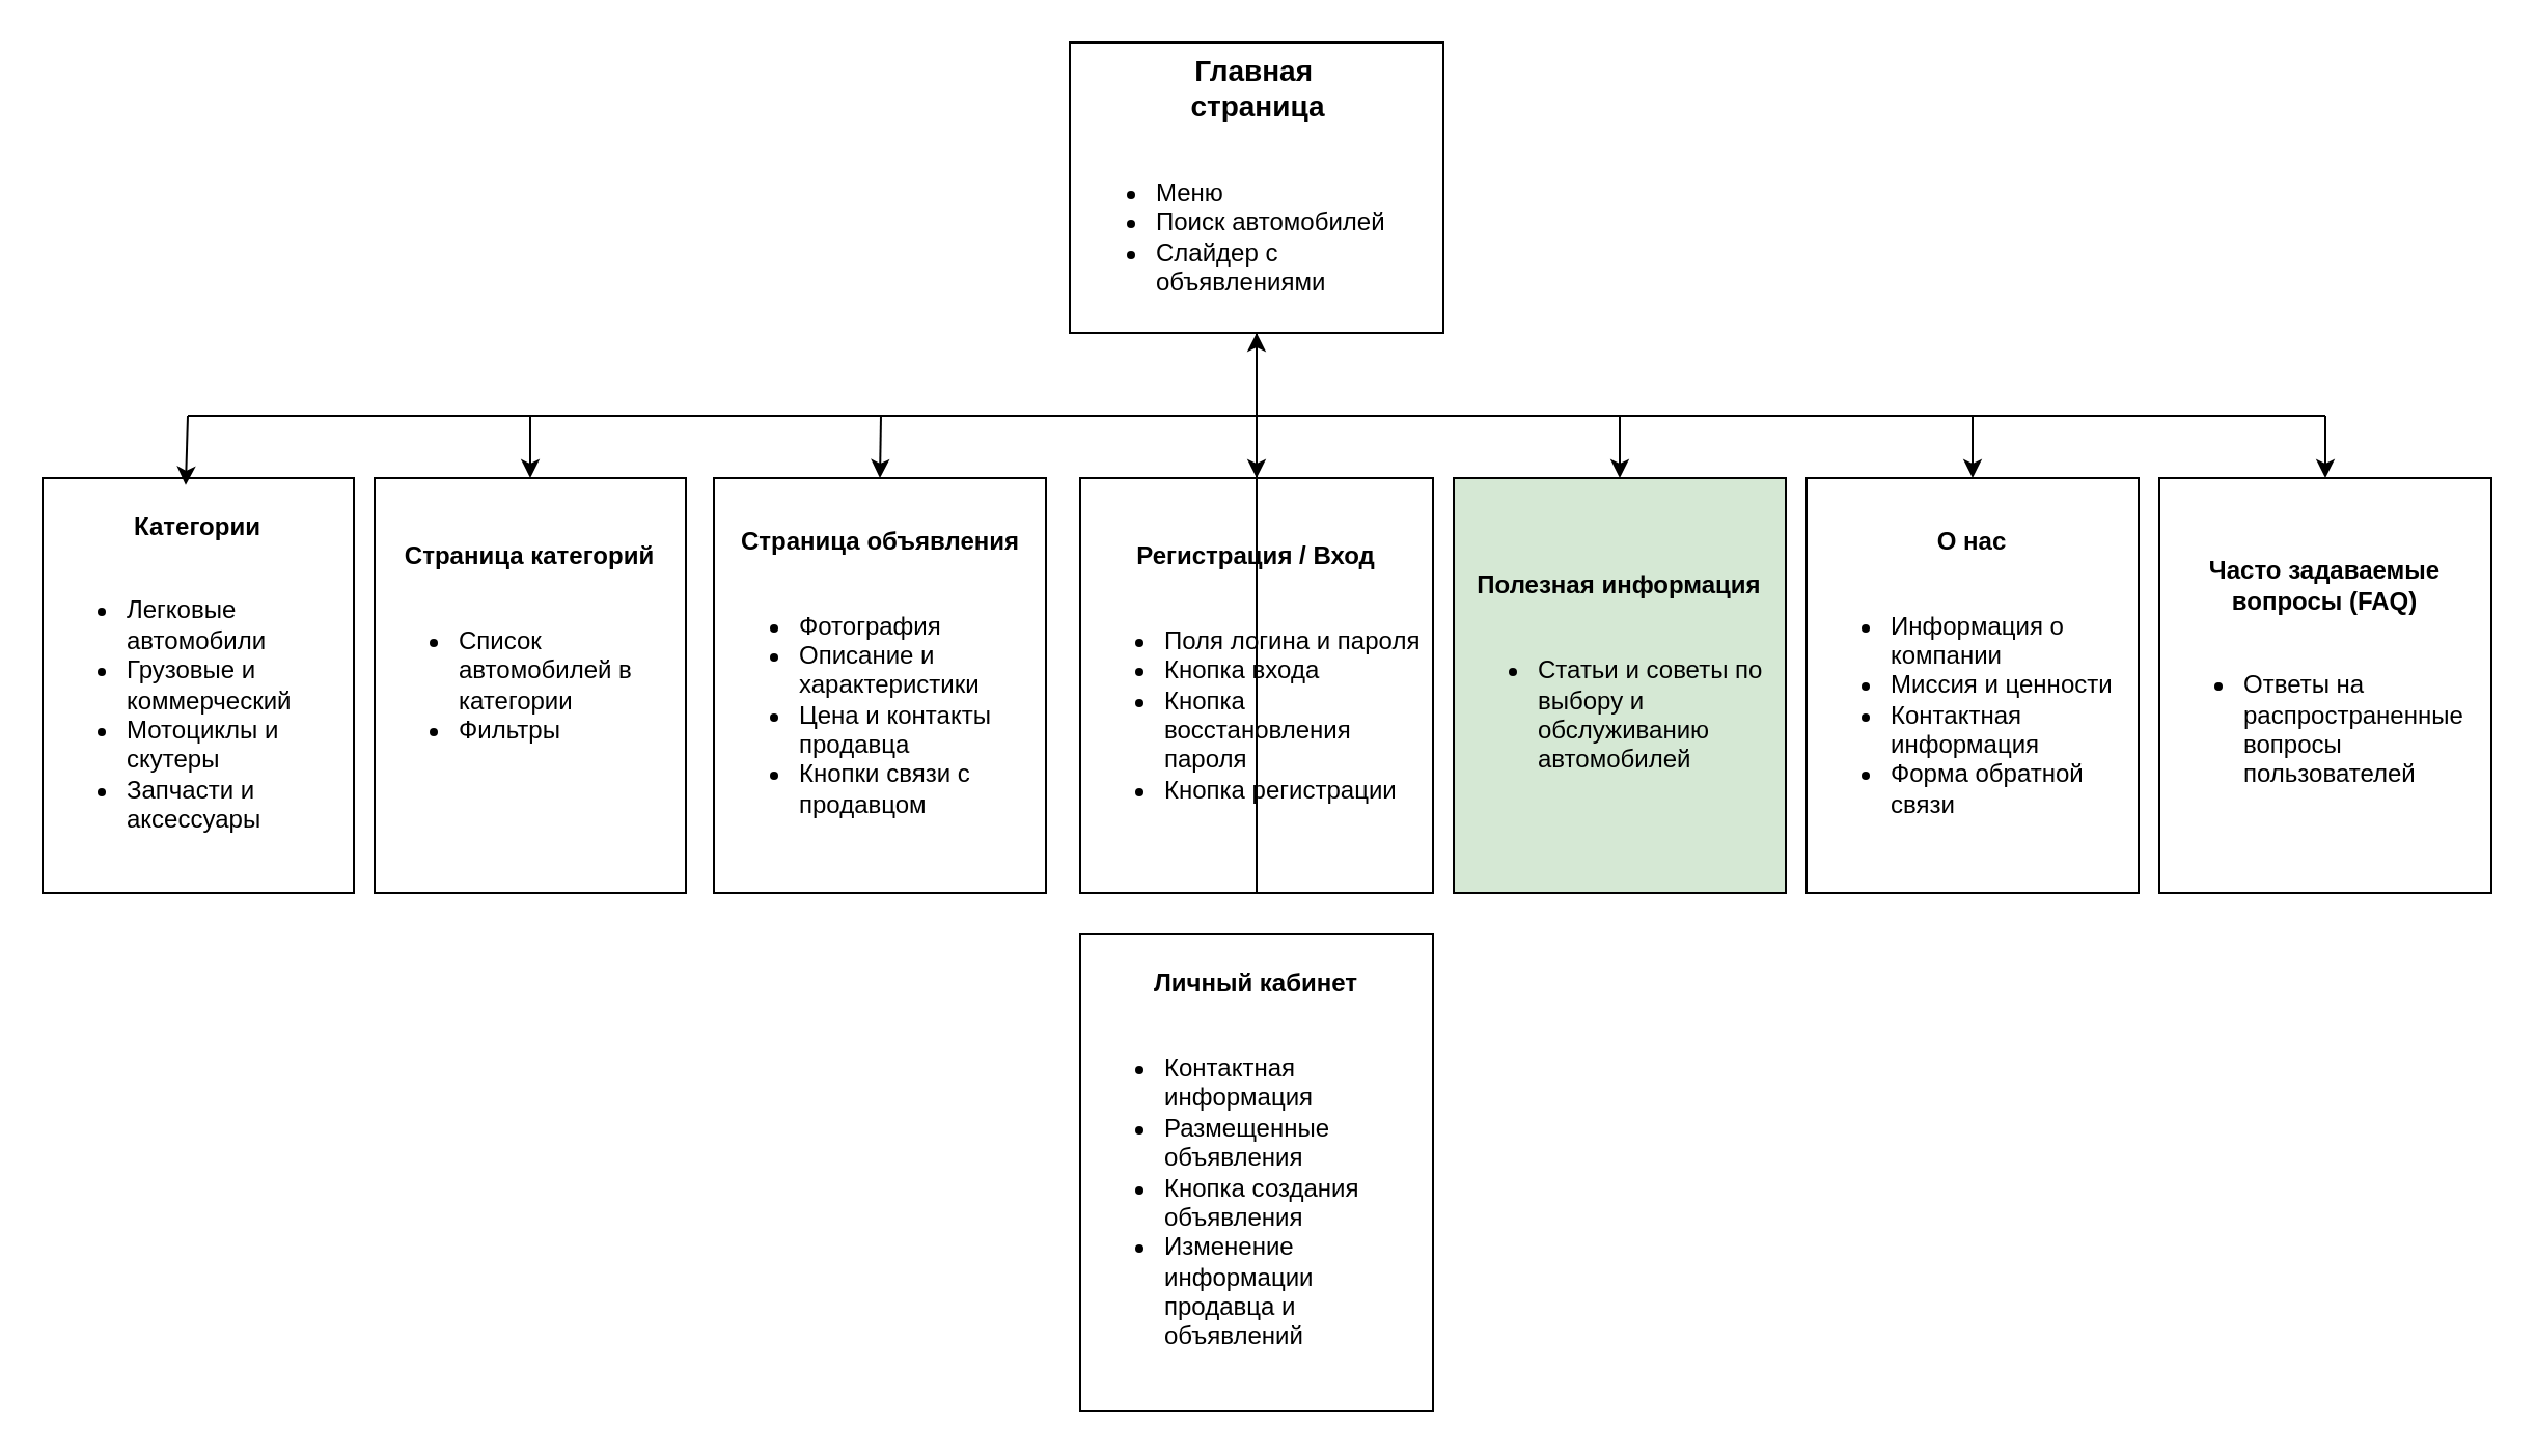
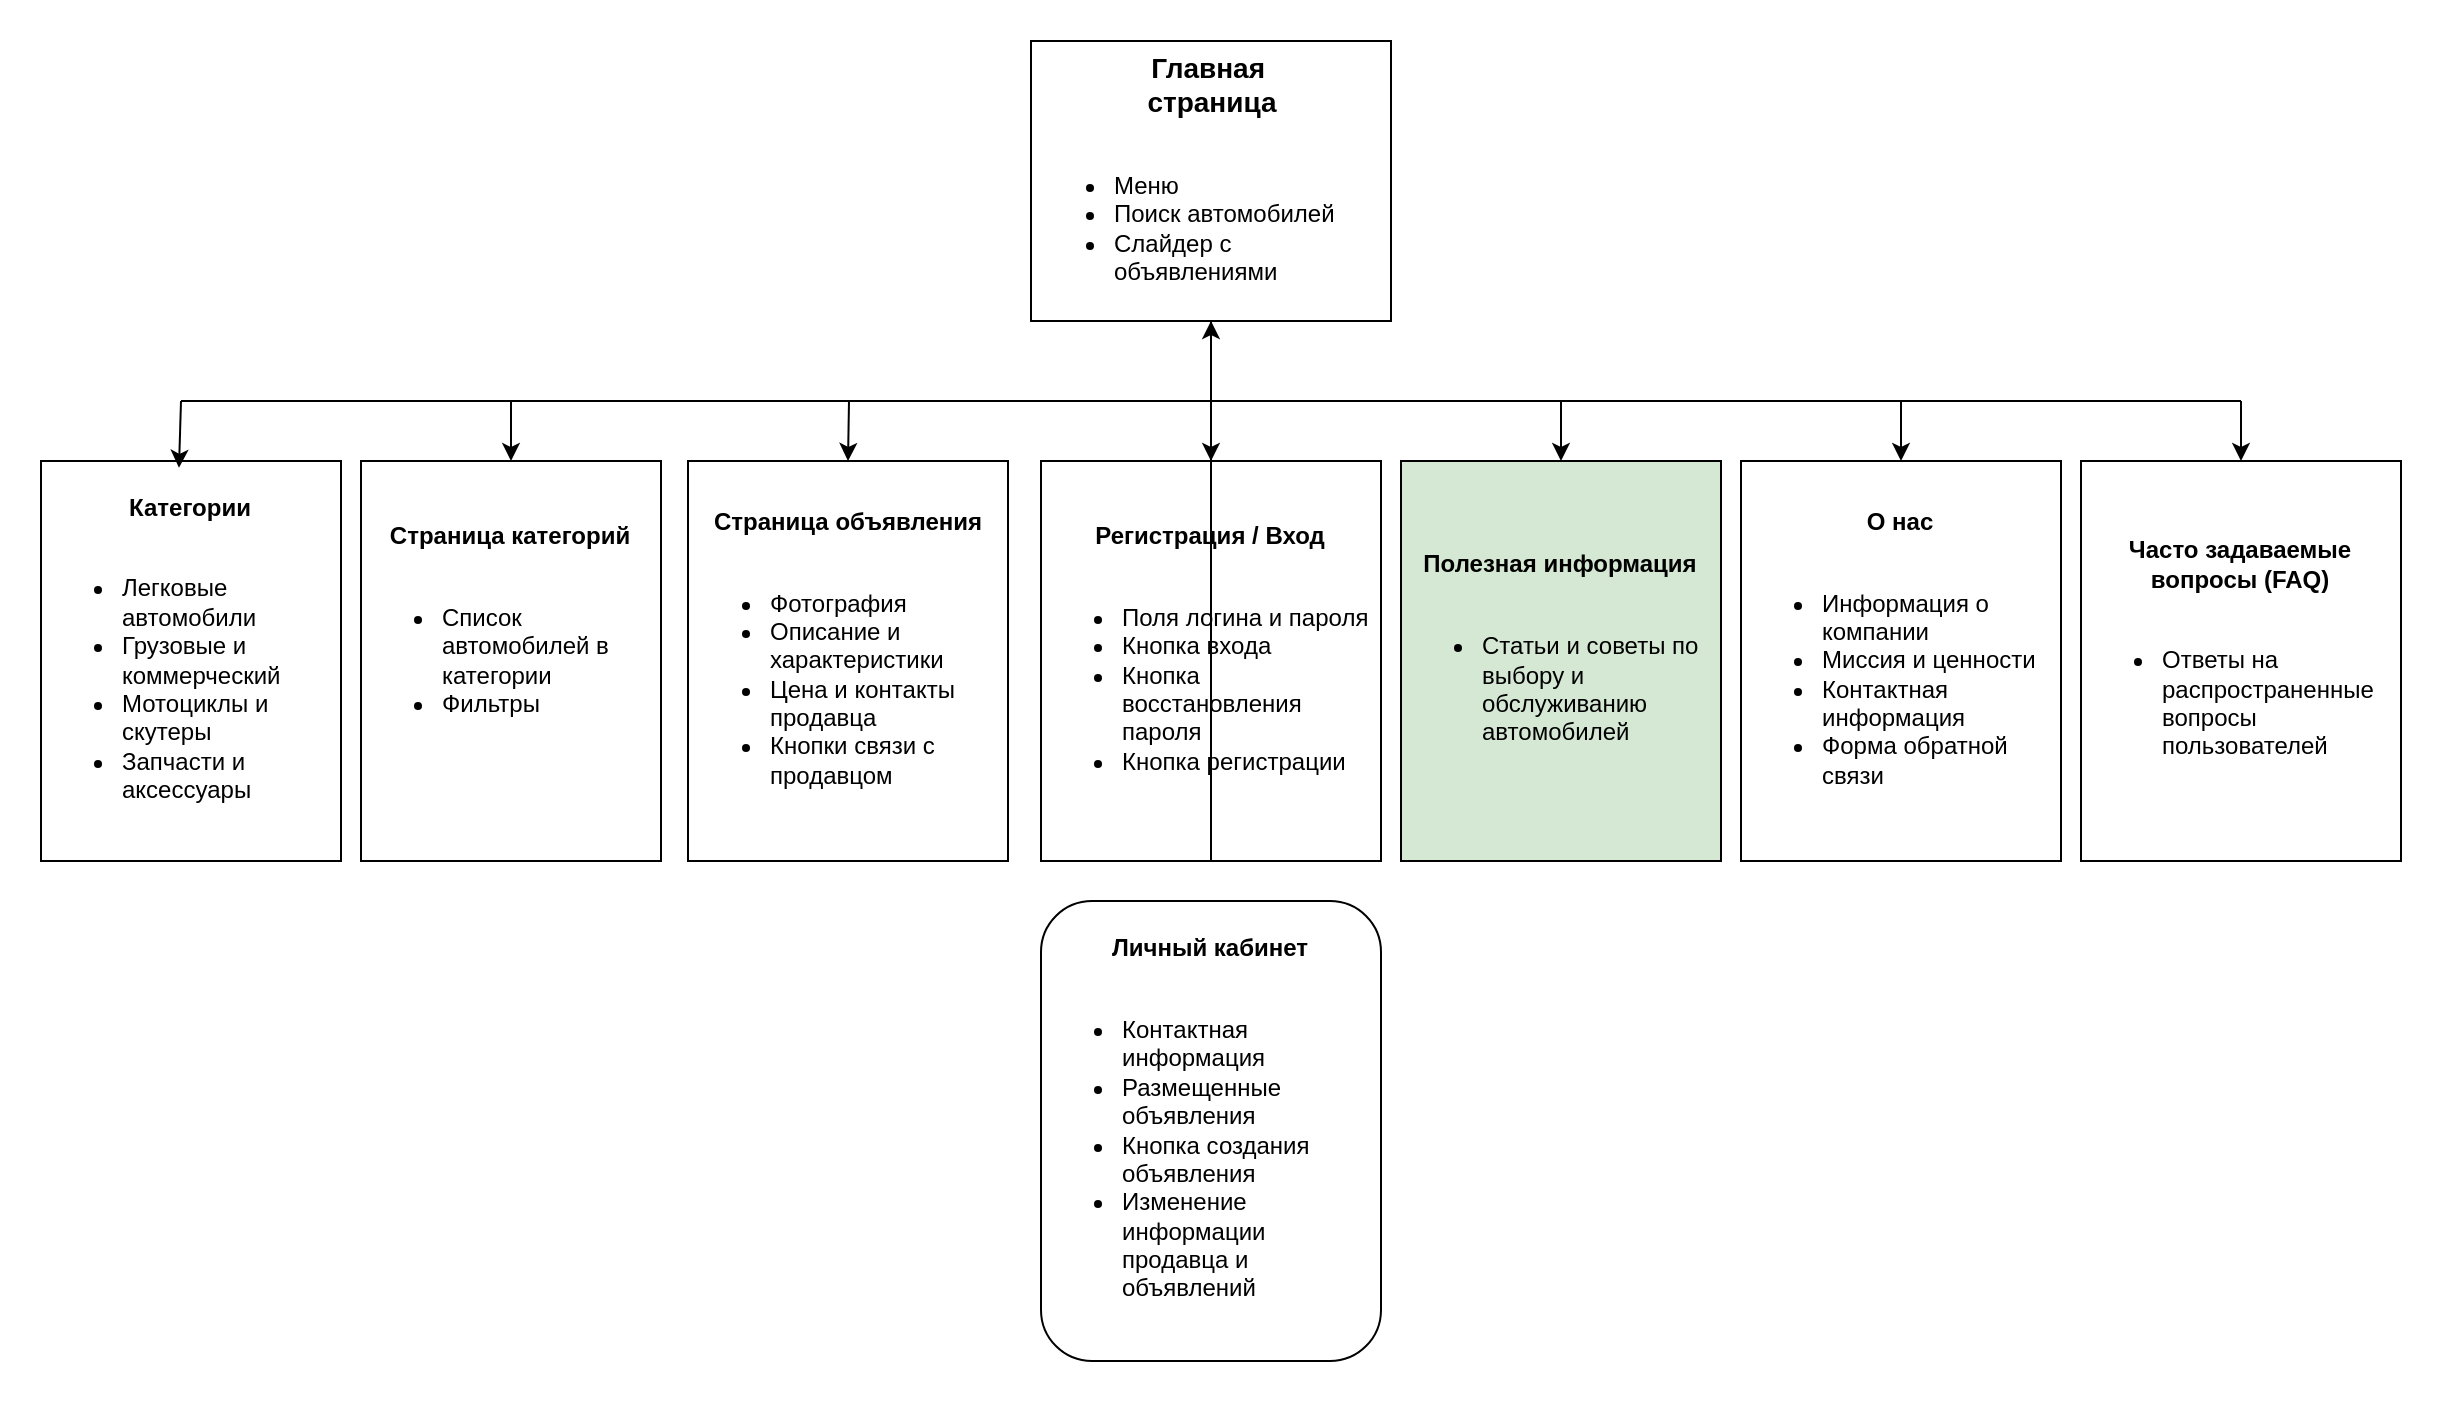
  <mxCell id="0" />
  <mxCell id="1" parent="0" />
  <mxCell id="2" value="&lt;div style=&quot;text-align: center; font-size: 14px;&quot;&gt;&lt;span style=&quot;background-color: initial;&quot;&gt;&lt;font style=&quot;font-size: 14px;&quot;&gt;&lt;b&gt;Главная&amp;nbsp;&lt;/b&gt;&lt;/font&gt;&lt;/span&gt;&lt;/div&gt;&lt;div style=&quot;text-align: center; font-size: 14px;&quot;&gt;&lt;span style=&quot;background-color: initial;&quot;&gt;&lt;font style=&quot;font-size: 14px;&quot;&gt;&lt;b&gt;страница&lt;/b&gt;&lt;/font&gt;&lt;/span&gt;&lt;/div&gt;&lt;br&gt;&lt;ul&gt;&lt;li&gt;Меню&lt;/li&gt;&lt;li&gt;Поиск автомобилей&lt;/li&gt;&lt;li&gt;Слайдер с объявлениями&lt;/li&gt;&lt;/ul&gt;" style="rounded=0;whiteSpace=wrap;html=1;align=left;" vertex="1" parent="1"><mxGeometry x="515" y="20" width="180" height="140" as="geometry" /></mxCell>
  <mxCell id="3" value="" style="endArrow=none;html=1;rounded=0;entryX=0.5;entryY=1;entryDx=0;entryDy=0;" edge="1" parent="1" target="2"><mxGeometry width="50" height="50" relative="1" as="geometry"><mxPoint x="605" y="210" as="sourcePoint" /><mxPoint x="440" y="220" as="targetPoint" /></mxGeometry></mxCell>
  <mxCell id="4" value="&lt;b&gt;Категории&lt;/b&gt;&lt;br&gt;&lt;br&gt;&lt;div style=&quot;text-align: left;&quot;&gt;&lt;ul&gt;&lt;li&gt;&lt;span style=&quot;background-color: initial;&quot;&gt;Легковые автомобили&lt;/span&gt;&lt;/li&gt;&lt;li&gt;&lt;span style=&quot;background-color: initial;&quot;&gt;Грузовые и коммерческий&lt;/span&gt;&lt;/li&gt;&lt;li&gt;&lt;span style=&quot;background-color: initial;&quot;&gt;Мотоциклы и скутеры&lt;/span&gt;&lt;/li&gt;&lt;li&gt;&lt;span style=&quot;background-color: initial;&quot;&gt;Запчасти и аксессуары&lt;/span&gt;&lt;/li&gt;&lt;/ul&gt;&lt;/div&gt;" style="rounded=0;whiteSpace=wrap;html=1;" vertex="1" parent="1"><mxGeometry x="20" y="230" width="150" height="200" as="geometry" /></mxCell>
  <mxCell id="5" value="&lt;b&gt;Страница категорий&lt;/b&gt;&lt;br&gt;&lt;br&gt;&lt;div style=&quot;text-align: left;&quot;&gt;&lt;ul&gt;&lt;li&gt;Список автомобилей в категории&lt;/li&gt;&lt;li&gt;Фильтры&lt;/li&gt;&lt;/ul&gt;&lt;/div&gt;&lt;br&gt;&lt;div style=&quot;text-align: left;&quot;&gt;&lt;br&gt;&lt;/div&gt;" style="rounded=0;whiteSpace=wrap;html=1;" vertex="1" parent="1"><mxGeometry x="180" y="230" width="150" height="200" as="geometry" /></mxCell>
  <mxCell id="6" value="&lt;b&gt;Страница объявления&lt;/b&gt;&lt;br&gt;&lt;br&gt;&lt;div style=&quot;text-align: left;&quot;&gt;&lt;ul&gt;&lt;li&gt;Фотография&lt;/li&gt;&lt;li&gt;Описание и характеристики&lt;/li&gt;&lt;li&gt;Цена и контакты продавца&lt;/li&gt;&lt;li&gt;Кнопки связи с продавцом&lt;/li&gt;&lt;/ul&gt;&lt;/div&gt;" style="rounded=0;whiteSpace=wrap;html=1;" vertex="1" parent="1"><mxGeometry x="343.5" y="230" width="160" height="200" as="geometry" /></mxCell>
- <mxCell id="7" value="&lt;b&gt;Личный кабинет&lt;/b&gt;&lt;br&gt;&lt;br&gt;&lt;div style=&quot;text-align: left;&quot;&gt;&lt;ul&gt;&lt;li&gt;Контактная информация&lt;/li&gt;&lt;li&gt;Размещенные объявления&lt;/li&gt;&lt;li&gt;Кнопка создания объявления&lt;/li&gt;&lt;li&gt;Изменение информации продавца и объявлений&lt;/li&gt;&lt;/ul&gt;&lt;/div&gt;" style="rounded=0;whiteSpace=wrap;html=1;" vertex="1" parent="1"><mxGeometry x="520" y="450" width="170" height="230" as="geometry" /></mxCell>
+ <mxCell id="7" value="&lt;b&gt;Личный кабинет&lt;/b&gt;&lt;br&gt;&lt;br&gt;&lt;div style=&quot;text-align: left;&quot;&gt;&lt;ul&gt;&lt;li&gt;Контактная информация&lt;/li&gt;&lt;li&gt;Размещенные объявления&lt;/li&gt;&lt;li&gt;Кнопка создания объявления&lt;/li&gt;&lt;li&gt;Изменение информации продавца и объявлений&lt;/li&gt;&lt;/ul&gt;&lt;/div&gt;" style="whiteSpace=wrap;html=1;rounded=1;" vertex="1" parent="1"><mxGeometry x="520" y="450" width="170" height="230" as="geometry" /></mxCell>
  <mxCell id="8" value="&lt;b&gt;Регистрация / Вход&lt;/b&gt;&lt;br&gt;&lt;br&gt;&lt;ul style=&quot;&quot;&gt;&lt;li style=&quot;text-align: left;&quot;&gt;Поля логина и пароля&lt;/li&gt;&lt;li style=&quot;text-align: left;&quot;&gt;Кнопка входа&lt;/li&gt;&lt;li style=&quot;text-align: left;&quot;&gt;Кнопка восстановления пароля&lt;/li&gt;&lt;li style=&quot;text-align: left;&quot;&gt;Кнопка регистрации&lt;/li&gt;&lt;/ul&gt;" style="rounded=0;whiteSpace=wrap;html=1;" vertex="1" parent="1"><mxGeometry x="520" y="230" width="170" height="200" as="geometry" /></mxCell>
  <mxCell id="9" value="&lt;b&gt;О нас&lt;/b&gt;&lt;br&gt;&lt;br&gt;&lt;div style=&quot;&quot;&gt;&lt;ul&gt;&lt;li style=&quot;text-align: left;&quot;&gt;Информация о компании&lt;/li&gt;&lt;li style=&quot;text-align: left;&quot;&gt;Миссия и ценности&lt;/li&gt;&lt;li style=&quot;text-align: left;&quot;&gt;Контактная информация&lt;/li&gt;&lt;li style=&quot;text-align: left;&quot;&gt;Форма обратной связи&lt;/li&gt;&lt;/ul&gt;&lt;/div&gt;" style="rounded=0;whiteSpace=wrap;html=1;" vertex="1" parent="1"><mxGeometry x="870" y="230" width="160" height="200" as="geometry" /></mxCell>
  <mxCell id="10" value="&lt;b&gt;Полезная информация&lt;/b&gt;&lt;br&gt;&lt;br&gt;&lt;div style=&quot;text-align: left;&quot;&gt;&lt;ul&gt;&lt;li&gt;Статьи и советы по выбору и обслуживанию автомобилей&lt;/li&gt;&lt;/ul&gt;&lt;/div&gt;" style="rounded=0;whiteSpace=wrap;html=1;fillColor=#d5e8d4;" vertex="1" parent="1"><mxGeometry x="700" y="230" width="160" height="200" as="geometry" /></mxCell>
  <mxCell id="11" value="&lt;b&gt;Часто задаваемые вопросы (FAQ)&lt;/b&gt;&lt;br&gt;&lt;br&gt;&lt;ul style=&quot;&quot;&gt;&lt;li style=&quot;text-align: left;&quot;&gt;Ответы на распространенные вопросы пользователей&lt;/li&gt;&lt;/ul&gt;" style="rounded=0;whiteSpace=wrap;html=1;" vertex="1" parent="1"><mxGeometry x="1040" y="230" width="160" height="200" as="geometry" /></mxCell>
  <mxCell id="12" value="" style="endArrow=none;html=1;rounded=0;" edge="1" parent="1"><mxGeometry width="50" height="50" relative="1" as="geometry"><mxPoint x="90" y="200" as="sourcePoint" /><mxPoint x="1120" y="200" as="targetPoint" /></mxGeometry></mxCell>
  <mxCell id="13" value="" style="endArrow=classic;html=1;rounded=0;entryX=0.46;entryY=0.017;entryDx=0;entryDy=0;entryPerimeter=0;" edge="1" parent="1" target="4"><mxGeometry width="50" height="50" relative="1" as="geometry"><mxPoint x="90" y="200" as="sourcePoint" /><mxPoint x="450" y="440" as="targetPoint" /></mxGeometry></mxCell>
  <mxCell id="14" value="" style="endArrow=classic;html=1;rounded=0;entryX=0.5;entryY=0;entryDx=0;entryDy=0;" edge="1" parent="1" target="5"><mxGeometry width="50" height="50" relative="1" as="geometry"><mxPoint x="255" y="200" as="sourcePoint" /><mxPoint x="450" y="440" as="targetPoint" /></mxGeometry></mxCell>
  <mxCell id="15" value="" style="endArrow=classic;html=1;rounded=0;entryX=0.5;entryY=0;entryDx=0;entryDy=0;" edge="1" parent="1" target="11"><mxGeometry width="50" height="50" relative="1" as="geometry"><mxPoint x="1120" y="200" as="sourcePoint" /><mxPoint x="850" y="200" as="targetPoint" /></mxGeometry></mxCell>
  <mxCell id="16" value="" style="endArrow=classic;html=1;rounded=0;exitX=0.5;exitY=1;exitDx=0;exitDy=0;" edge="1" parent="1" source="8" target="2"><mxGeometry width="50" height="50" relative="1" as="geometry"><mxPoint x="400" y="490" as="sourcePoint" /><mxPoint x="450" y="440" as="targetPoint" /></mxGeometry></mxCell>
  <mxCell id="17" value="" style="endArrow=classic;html=1;rounded=0;entryX=0.5;entryY=0;entryDx=0;entryDy=0;" edge="1" parent="1" target="9"><mxGeometry width="50" height="50" relative="1" as="geometry"><mxPoint x="950" y="200" as="sourcePoint" /><mxPoint x="450" y="440" as="targetPoint" /></mxGeometry></mxCell>
  <mxCell id="18" value="" style="endArrow=classic;html=1;rounded=0;" edge="1" parent="1" target="10"><mxGeometry width="50" height="50" relative="1" as="geometry"><mxPoint x="780" y="200" as="sourcePoint" /><mxPoint x="450" y="440" as="targetPoint" /></mxGeometry></mxCell>
  <mxCell id="19" value="" style="endArrow=classic;html=1;rounded=0;entryX=0.5;entryY=0;entryDx=0;entryDy=0;" edge="1" parent="1" target="8"><mxGeometry width="50" height="50" relative="1" as="geometry"><mxPoint x="605" y="200" as="sourcePoint" /><mxPoint x="460" y="230" as="targetPoint" /></mxGeometry></mxCell>
  <mxCell id="20" value="" style="endArrow=classic;html=1;rounded=0;entryX=0.5;entryY=0;entryDx=0;entryDy=0;" edge="1" parent="1" target="6"><mxGeometry width="50" height="50" relative="1" as="geometry"><mxPoint x="424" y="200" as="sourcePoint" /><mxPoint x="450" y="440" as="targetPoint" /></mxGeometry></mxCell>
